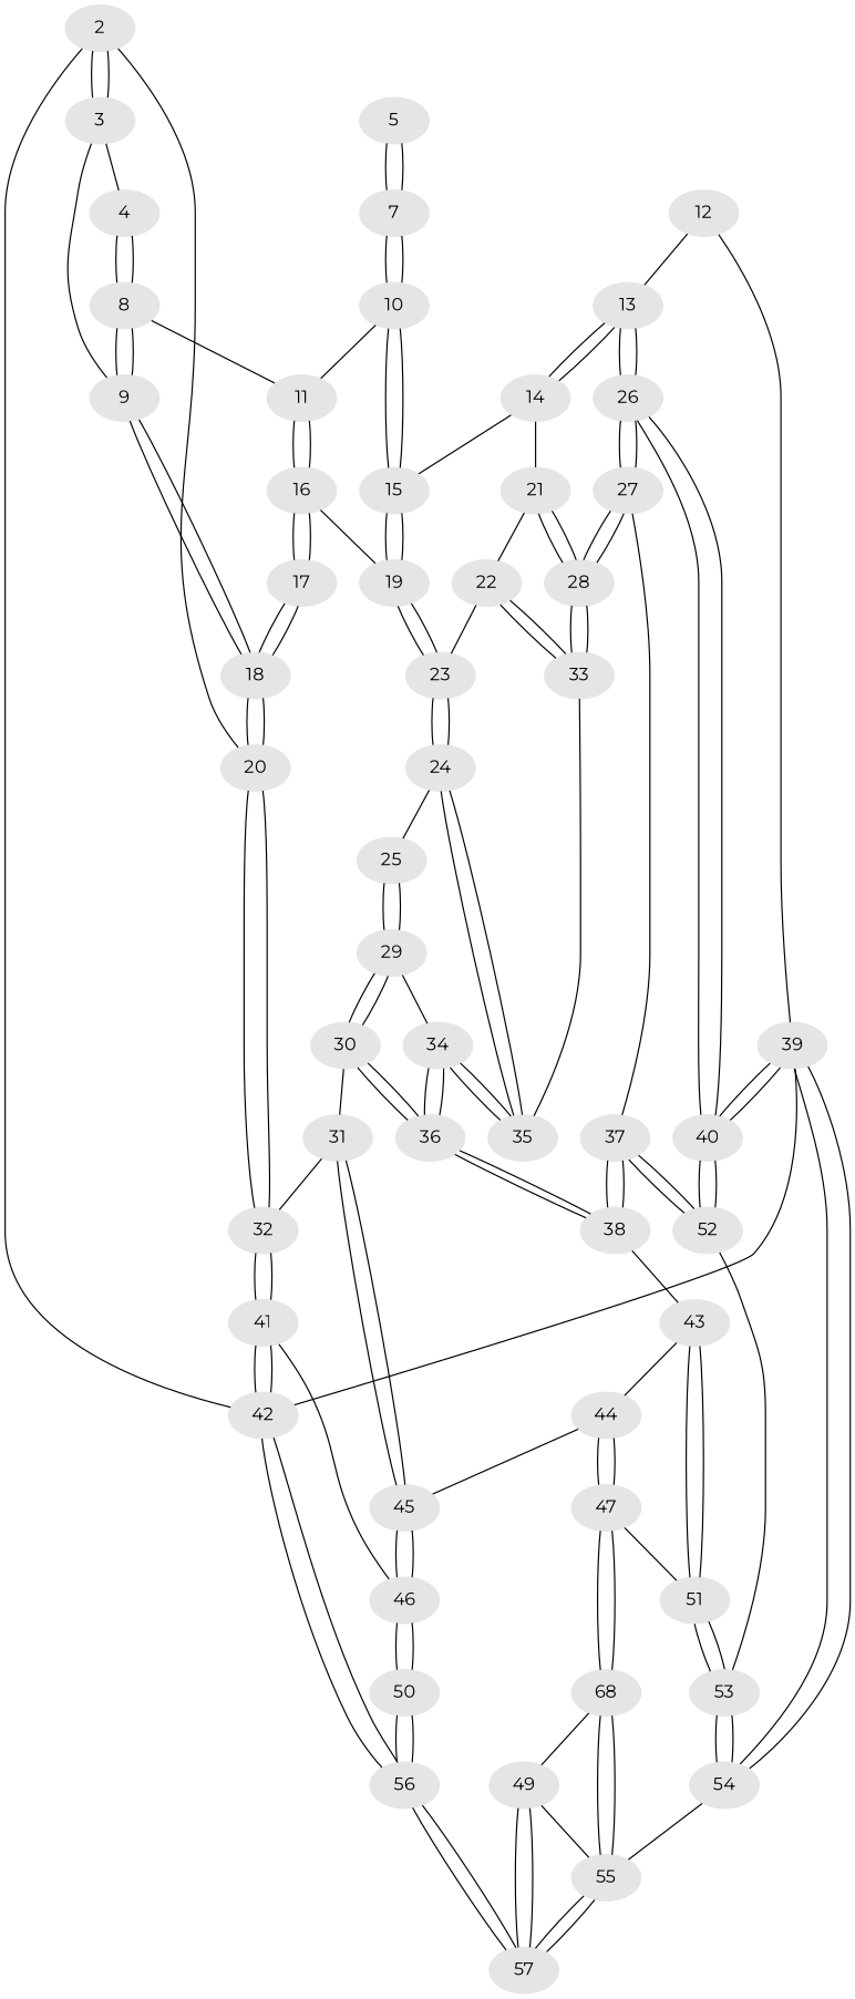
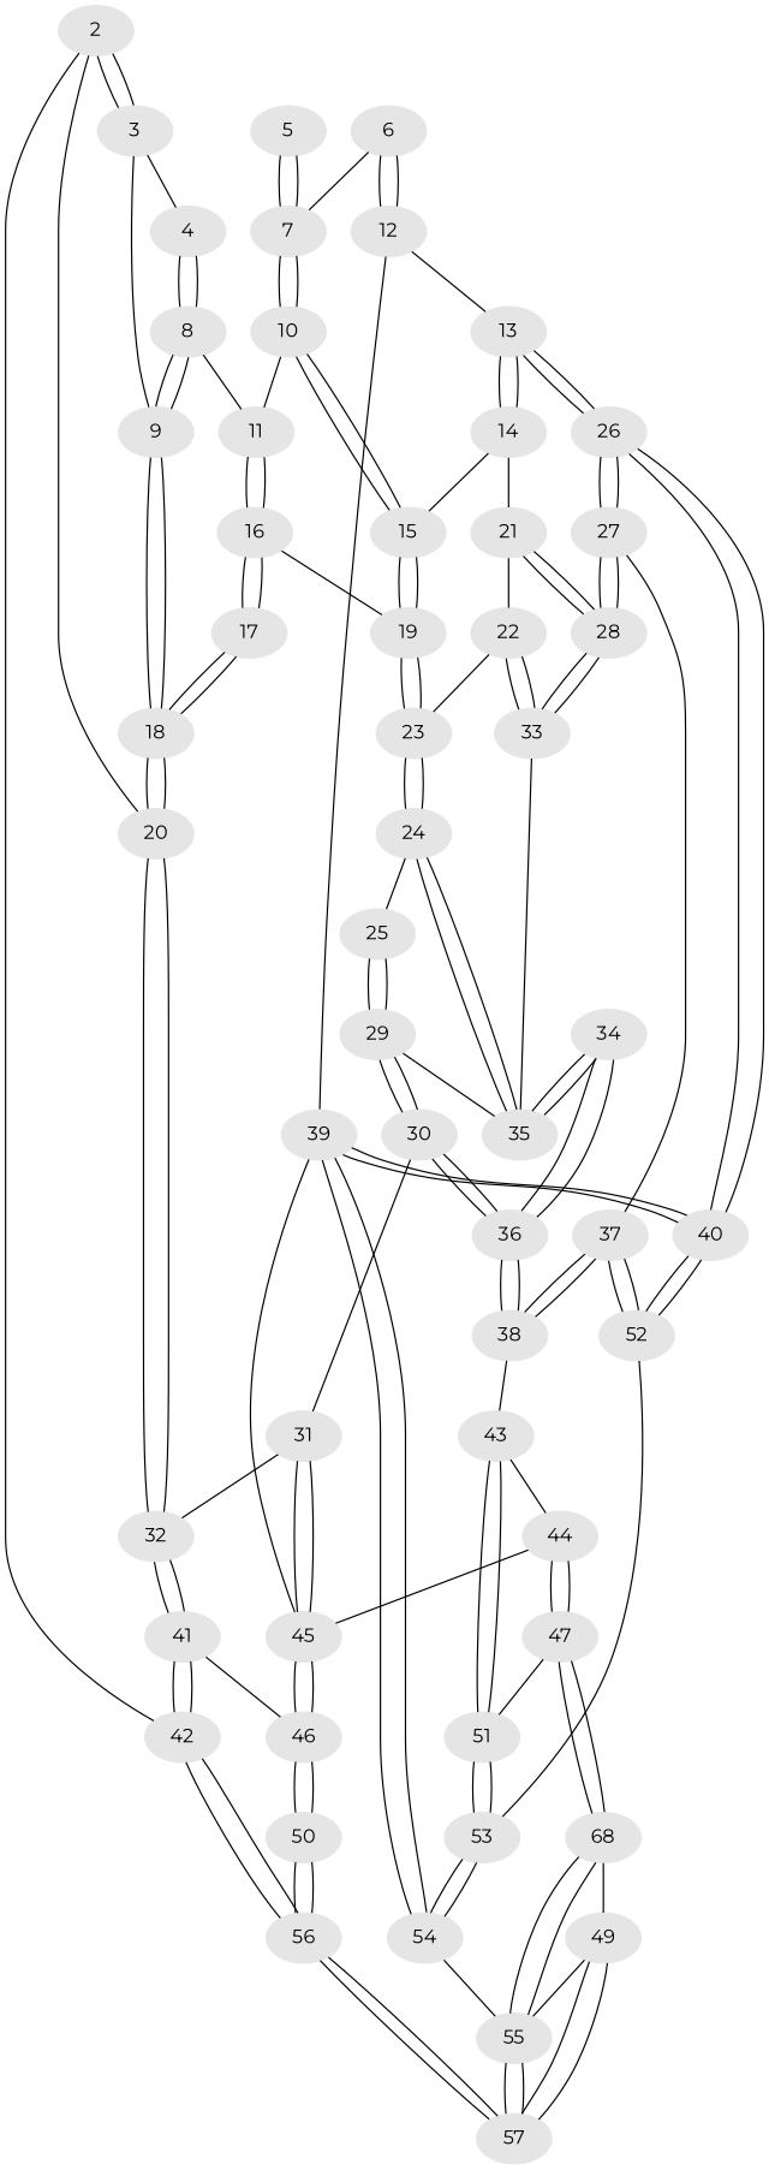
  graph {
    fontname=Montserrat
    node [color=gray90 fontname=Montserrat style=filled]
    edge [fontname=Montserrat]
    2
    3
    20
    42
+   6
    12
    7
    13
    39
    4
    9
    32
    56
    8
    18
    5
    11
    10
    15
    16
    19
    17
    14
    26
    40
    54
    21
    27
    22
    28
    23
    25
    29
    24
    41
    33
    35
    30
    37
    52
    38
    31
    36
    45
    46
    34
    43
    53
    44
    51
    55
    50
    57
    47
    n55 [label=68]
    49
    2 -- 3
    2 -- 3
    2 -- 20
    2 -- 42
    3 -- 4
    3 -- 9
    20 -- 32
    20 -- 32
    42 -- 56
    42 -- 56
+   6 -- 12
+   6 -- 12
+   6 -- 7
    12 -- 13
    12 -- 39
    7 -- 10
    7 -- 10
    13 -- 14
    13 -- 14
    13 -- 26
    13 -- 26
-   39 -- 42
+   39 -- 45
    39 -- 40
    39 -- 40
    39 -- 54
    39 -- 54
    4 -- 8
    4 -- 8
    9 -- 18
    9 -- 18
    32 -- 41
    32 -- 41
    56 -- 57
    56 -- 57
    8 -- 9
    8 -- 9
    8 -- 11
    18 -- 20
    18 -- 20
    5 -- 7
    5 -- 7
    11 -- 16
    11 -- 16
    10 -- 11
    10 -- 15
    10 -- 15
    15 -- 19
    15 -- 19
    16 -- 19
    16 -- 17
    16 -- 17
    19 -- 23
    19 -- 23
    17 -- 18
    17 -- 18
    14 -- 15
    14 -- 21
    26 -- 40
    26 -- 40
    26 -- 27
    26 -- 27
    40 -- 52
    40 -- 52
    54 -- 55
    21 -- 22
    21 -- 28
    21 -- 28
    27 -- 28
    27 -- 28
    27 -- 37
    22 -- 23
    22 -- 33
    22 -- 33
    28 -- 33
    28 -- 33
    23 -- 24
    23 -- 24
    25 -- 29
    25 -- 29
-   29 -- 34
+   29 -- 35
    29 -- 30
    29 -- 30
    24 -- 25
    24 -- 35
    24 -- 35
    41 -- 42
    41 -- 42
    41 -- 46
    33 -- 35
    30 -- 31
    30 -- 36
    30 -- 36
    37 -- 52
    37 -- 52
    37 -- 38
    37 -- 38
    52 -- 53
    38 -- 43
    31 -- 32
    31 -- 45
    31 -- 45
    36 -- 38
    36 -- 38
    45 -- 46
    45 -- 46
    46 -- 50
    46 -- 50
    34 -- 35
    34 -- 35
    34 -- 36
    34 -- 36
    43 -- 44
    43 -- 51
    43 -- 51
    53 -- 54
    53 -- 54
    44 -- 45
    44 -- 47
    44 -- 47
    51 -- 53
    51 -- 53
    55 -- 57
    55 -- 57
    50 -- 56
    50 -- 56
    47 -- 51
    47 -- n55
    47 -- n55
    n55 -- 55
    n55 -- 55
    n55 -- 49
    49 -- 55
    49 -- 57
    49 -- 57
  }
